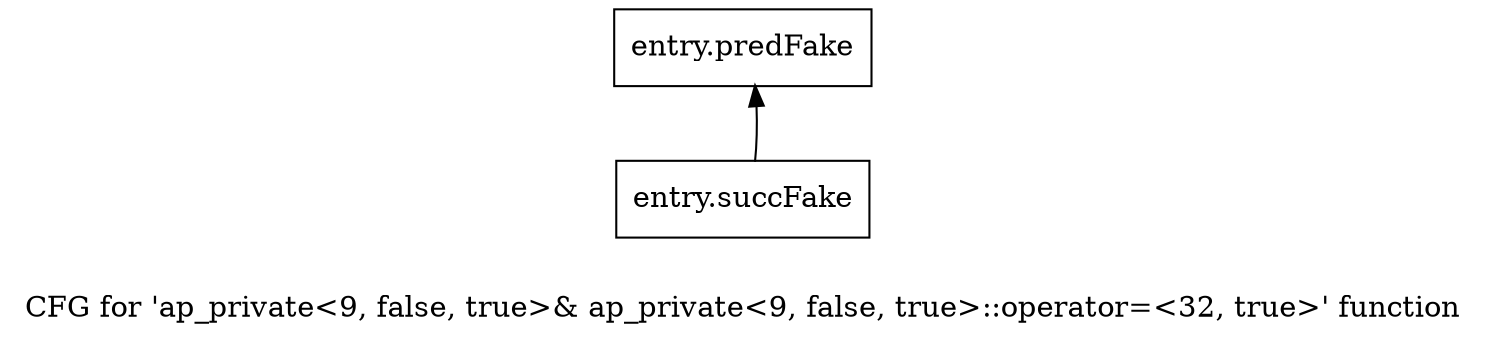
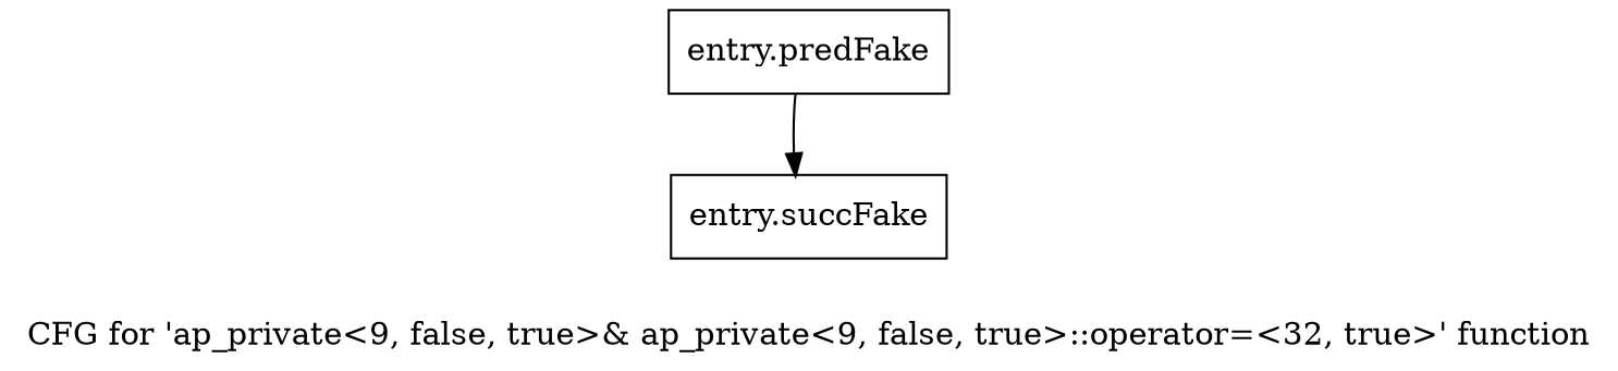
  digraph {
    label="CFG for 'ap_private\<9, false, true\>& ap_private\<9, false, true\>::operator=\<32, true\>' function"
    node [shape=record]
    n1 [label="{entry.predFake}"]
    n2 [filename="/tools/Xilinx/Vitis_HLS/2022.1/include/etc/ap_private.h" label="{entry.succFake}" linenumber=1509]
-   n2 -> n1 [execusionnum=0 filename="/tools/Xilinx/Vitis_HLS/2022.1/include/etc/ap_private.h"]
+   n1 -> n2 [execusionnum=0 filename="/tools/Xilinx/Vitis_HLS/2022.1/include/etc/ap_private.h"]
  }
